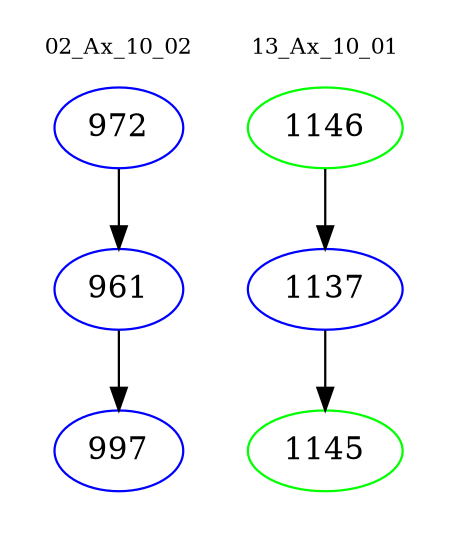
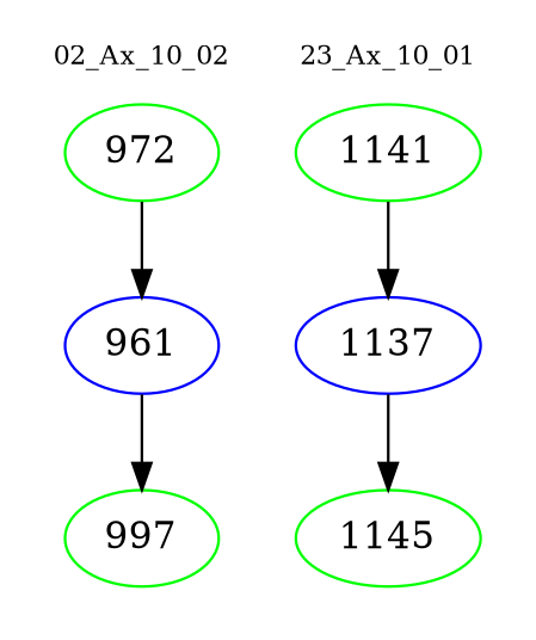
  digraph {
    node [color=green]
    edge [color=black]
-   n1 [color=blue label=972]
+   n1 [label=972]
    n2 [color=blue label=961]
-   n3 [color=blue label=997]
-   n4 [label=1146]
+   n3 [label=997]
+   n4 [label=1141]
    n5 [color=blue label=1137]
    n6 [label=1145]
    subgraph cluster_1 {
      color=white
      fontsize=10
      label="02_Ax_10_02"
      n1
      n2
      n3
    }
    subgraph cluster_2 {
      color=white
      fontsize=10
-     label="13_Ax_10_01"
+     label="23_Ax_10_01"
      n4
      n5
      n6
    }
    n1 -> n2
    n2 -> n3
    n4 -> n5
    n5 -> n6
  }
